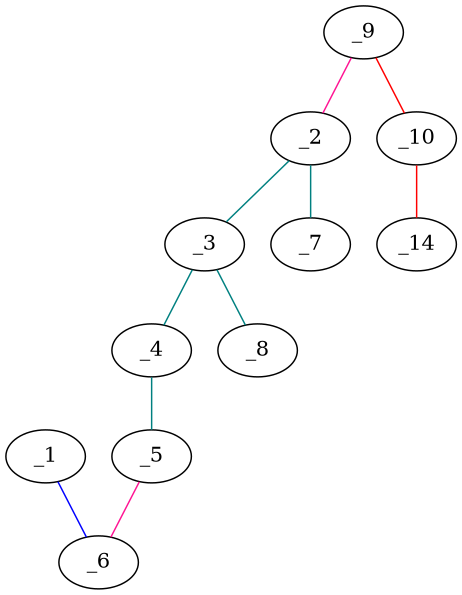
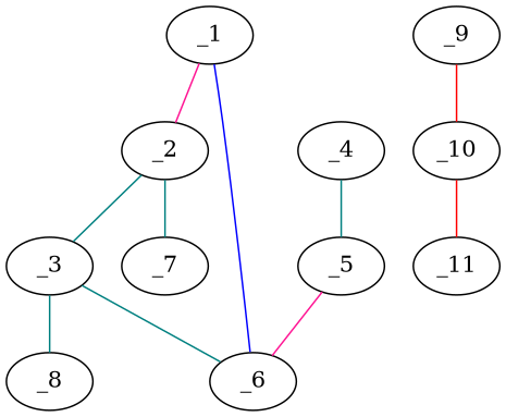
  graph {
    node [charge=0 chem=1 symbol="C  " x=4.5981 y=-0.25]
    edge [color=teal valence=1]
    _1 [x=2.866]
    _2 [x=2.866 y=-1.25]
    _6 [x=3.7321 y=0.25]
    _3 [x=3.7321 y=-1.75]
    _7 [chem=2 symbol="O  " x=2 y=-1.75]
    _4 [y=-1.25]
    _8 [chem=2 symbol="O  " x=3.732 y=-2.75]
    _9 [x=3.7321 y=1.25]
    _10 [chem=4 symbol="N  " y=1.75]
    _5
-   _11 [chem=2 symbol="O  " y=2.75 label=_14]
-   _9 -- _2 [color=deeppink]
+   _11 [chem=2 symbol="O  " y=2.75]
+   _1 -- _2 [color=deeppink]
    _1 -- _6 [color=blue valence=2]
    _2 -- _3 [valence=2]
    _2 -- _7
-   _3 -- _4
+   _3 -- _6
    _3 -- _8
    _4 -- _5 [valence=2]
    _9 -- _10 [color=red valence=2]
    _10 -- _11 [color=red]
    _5 -- _6 [color=deeppink]
  }
